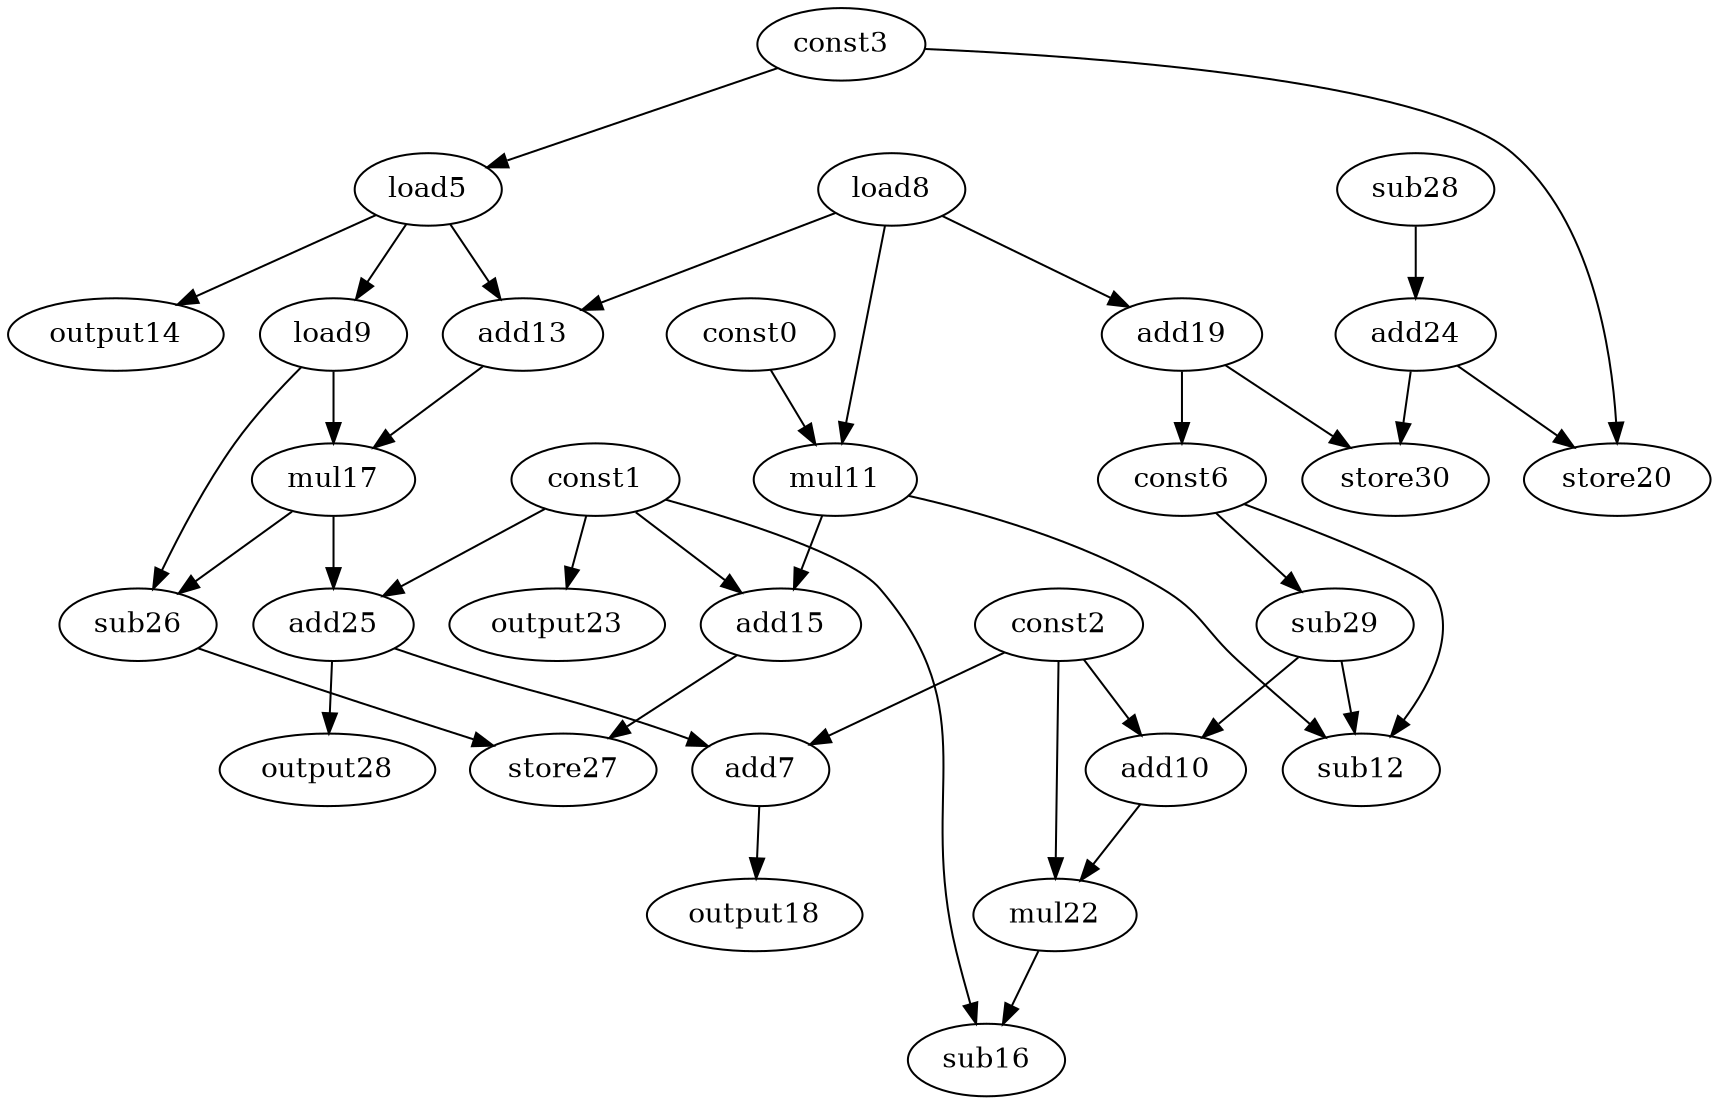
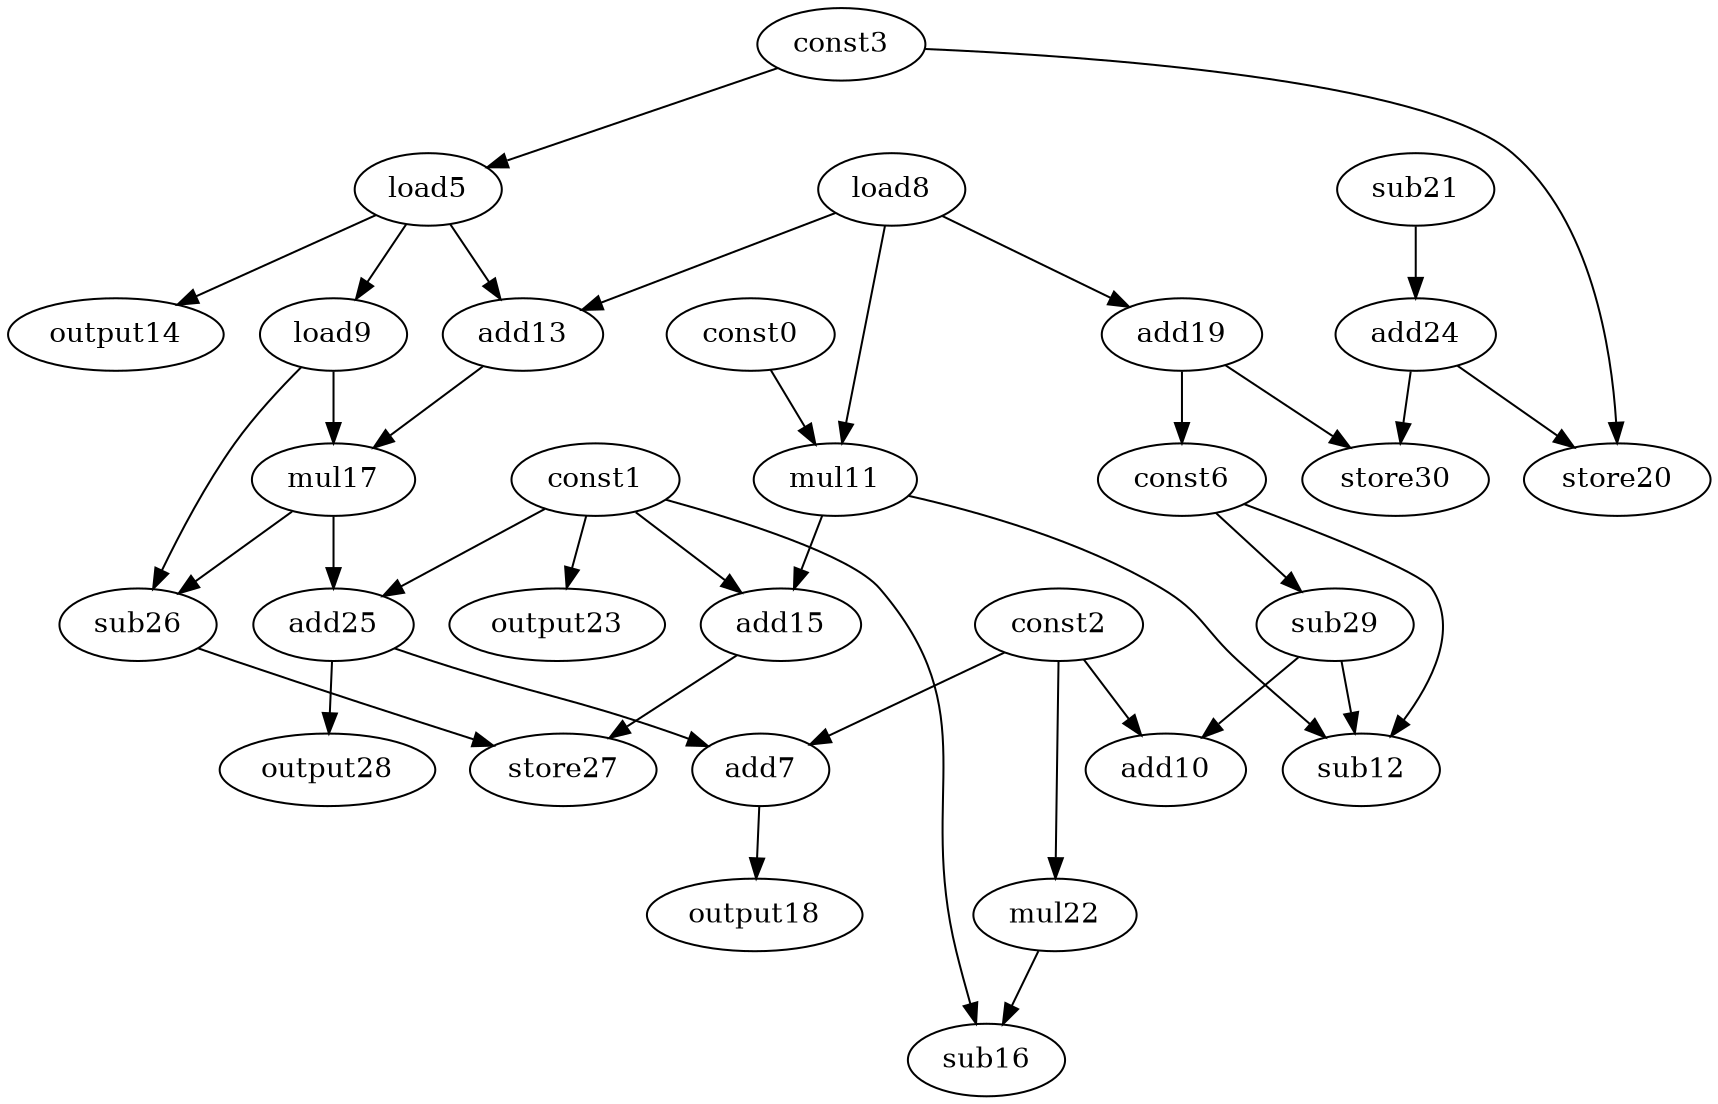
  digraph {
    node [opcode=add]
    edge [operand=0]
    const0 [opcode=const]
    mul11 [opcode=mul]
    add15
    sub12 [opcode=sub]
    const1 [opcode=const]
    sub16 [opcode=sub]
    output23 [opcode=output]
    add25
    store27 [opcode=store]
    add7
    output28 [opcode=output]
    const2 [opcode=const]
    add10
    mul22 [opcode=mul]
    output18 [opcode=output]
    const3 [opcode=const]
    load5 [opcode=load]
    store20 [opcode=store]
    load9 [opcode=load]
    add13
    output14 [opcode=output]
    load8 [opcode=load]
    add19
-   sub21 [opcode=sub label=sub28]
+   sub21 [opcode=sub]
    add24
    store30 [opcode=store]
    mul17 [opcode=mul]
    sub26 [opcode=sub]
    const6 [opcode=const]
    sub29 [opcode=sub]
    const0 -> mul11
    mul11 -> add15 [operand=1]
    mul11 -> sub12
    add15 -> store27 [operand=1]
    const1 -> add15
    const1 -> sub16
    const1 -> output23
    const1 -> add25 [operand=1]
    add25 -> add7
    add25 -> output28
    add7 -> output18
    const2 -> add7 [operand=1]
    const2 -> add10
    const2 -> mul22 [operand=1]
-   add10 -> mul22
    mul22 -> sub16 [operand=1]
    const3 -> load5
    const3 -> store20 [operand=1]
    load5 -> load9
    load5 -> add13 [operand=1]
    load5 -> output14
    load9 -> mul17
    load9 -> sub26 [operand=1]
    add13 -> mul17 [operand=1]
    load8 -> mul11 [operand=1]
    load8 -> add13
    load8 -> add19
    add19 -> store30 [operand=1]
    add19 -> const6 [operand=1]
    sub21 -> add24 [operand=1]
    add24 -> store20
    add24 -> store30
    mul17 -> add25
    mul17 -> sub26
    sub26 -> store27
    const6 -> sub12 [operand=1]
    const6 -> sub29 [operand=1]
    sub29 -> sub12
    sub29 -> add10 [operand=1]
  }
